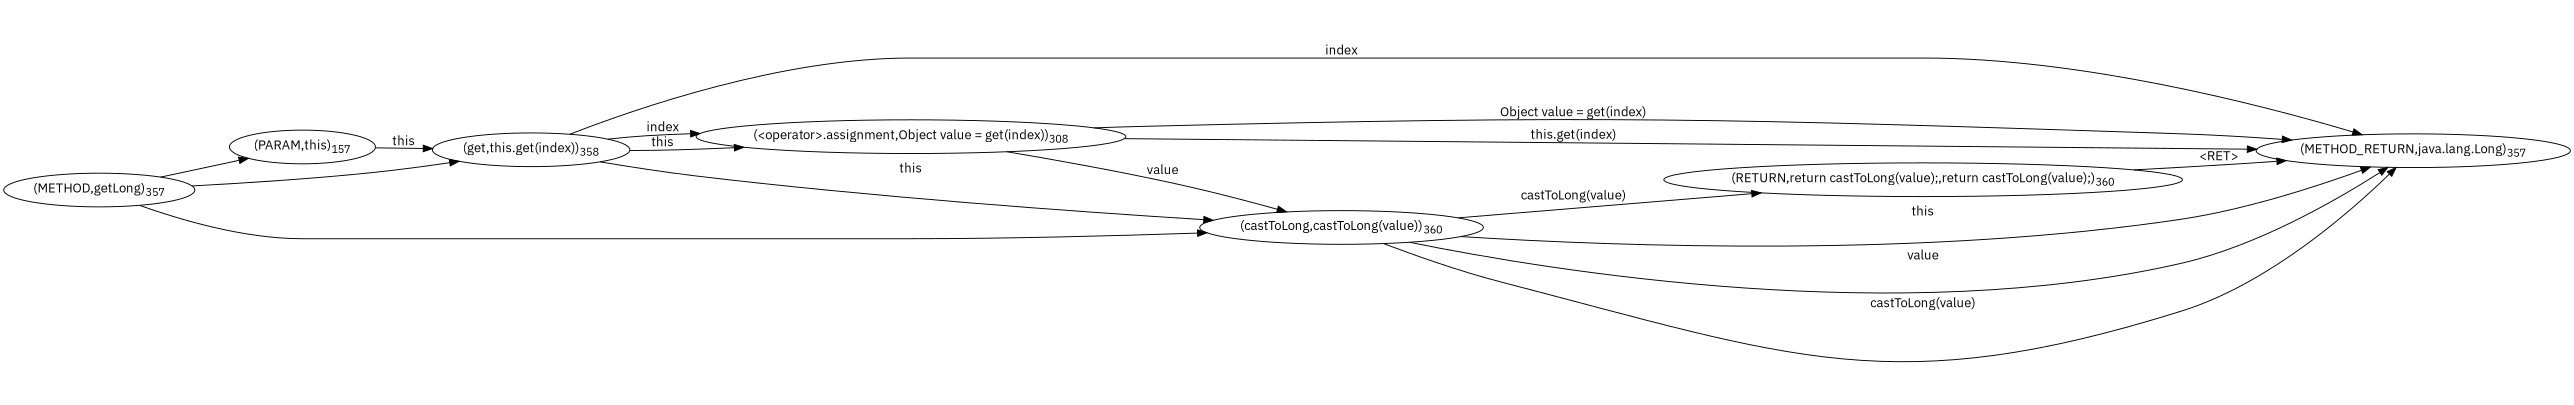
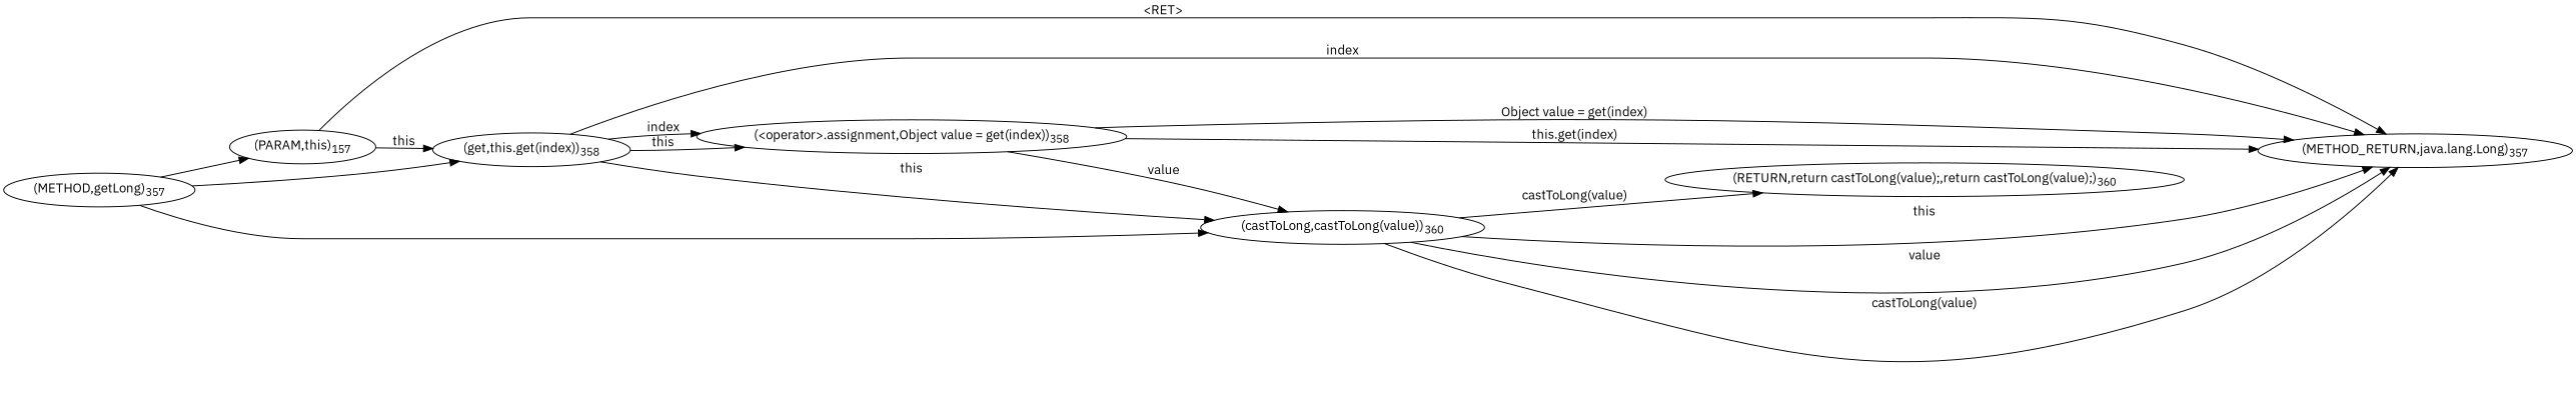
  digraph {
    fontname="IBM Plex Sans"
    rankdir=LR
    node [fontname="IBM Plex Sans"]
    edge [fontname="IBM Plex Sans"]
    n1 [label=<(METHOD,getLong)<SUB>357</SUB>>]
    n2 [label=<(PARAM,this)<SUB>157</SUB>>]
    n3 [label=<(castToLong,castToLong(value))<SUB>360</SUB>>]
    n4 [label=<(get,this.get(index))<SUB>358</SUB>>]
    n5 [label=<(METHOD_RETURN,java.lang.Long)<SUB>357</SUB>>]
    n6 [label=<(RETURN,return castToLong(value);,return castToLong(value);)<SUB>360</SUB>>]
-   n7 [label=<(&lt;operator&gt;.assignment,Object value = get(index))<SUB>308</SUB>>]
+   n7 [label=<(&lt;operator&gt;.assignment,Object value = get(index))<SUB>358</SUB>>]
    n1 -> n2
    n1 -> n3
    n1 -> n4
    n2 -> n4 [label=this]
    n3 -> n5 [label=this]
    n3 -> n5 [label=value]
    n3 -> n5 [label="castToLong(value)"]
    n3 -> n6 [label="castToLong(value)"]
    n4 -> n3 [label=this]
    n4 -> n5 [label=index]
    n4 -> n7 [label=this]
    n4 -> n7 [label=index]
-   n6 -> n5 [label="&lt;RET&gt;"]
+   n2 -> n5 [label="&lt;RET&gt;"]
    n7 -> n3 [label=value]
    n7 -> n5 [label="this.get(index)"]
    n7 -> n5 [label="Object value = get(index)"]
  }
